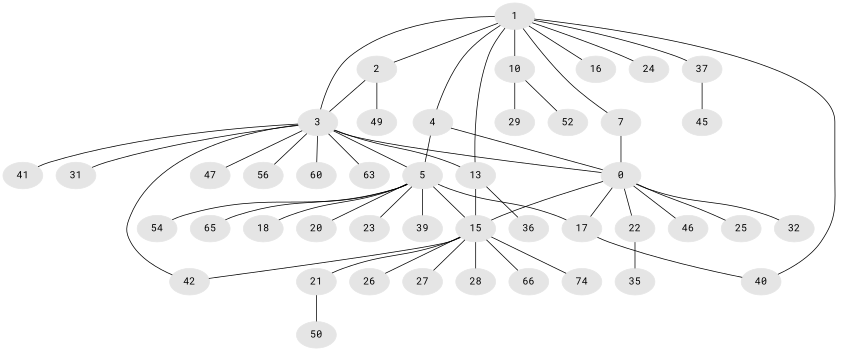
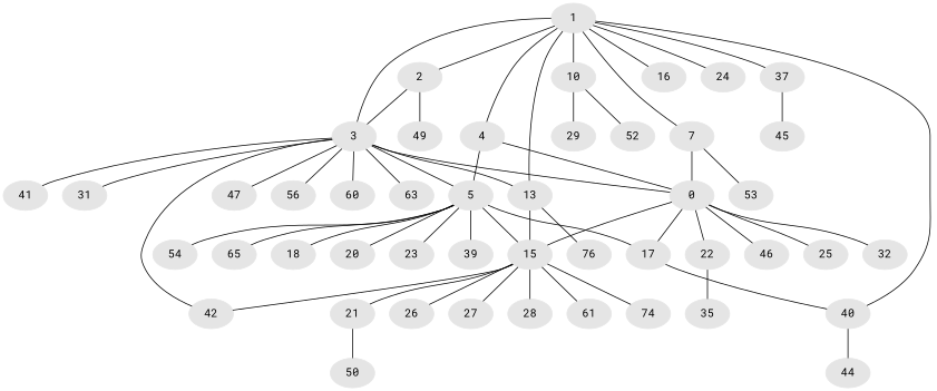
  graph {
    fontname="Roboto Mono"
    node [color=gray90 fontname="Roboto Mono" style=filled]
    edge [fontname="Roboto Mono"]
    1 [super="+12"]
    2
    3 [super="+33"]
    4 [super="+6"]
    7
    10 [super="+11"]
    13 [super="+14"]
    16
    24
    37 [super="+38"]
    40 [super="+43"]
    49
    5 [super="+19"]
    n14 [label=0 super="+9"]
    31
    41
    42
    47
    56
    60
    63
+   53
    29
    52
    15 [super="+34"]
-   36 [super="+48"]
+   36 [super="+48" label=76]
    45
+   44
    17 [super="+30"]
    18
    20
    23 [super="+58"]
    39
    54
    65
    22
    25 [super="+62"]
    32
    46
    21 [super="+59"]
    26 [super="+55"]
    27
    28
-   61 [label=66]
+   61
    n45 [label=74]
    35 [super="+57"]
    50
    1 -- 2
    1 -- 3
    1 -- 4
    1 -- 7
    1 -- 10 [weight=2]
    1 -- 13 [weight=2]
    1 -- 16
    1 -- 24
    1 -- 37
    1 -- 40
    2 -- 3
    2 -- 49
    3 -- 13
    3 -- 5
    3 -- n14
    3 -- 31
    3 -- 41
    3 -- 42
    3 -- 47
    3 -- 56
    3 -- 60
    3 -- 63
    4 -- 5 [weight=2]
    4 -- n14
    7 -- n14 [weight=2]
+   7 -- 53
    10 -- 29
    10 -- 52
    13 -- 15 [weight=2]
    13 -- 36
    37 -- 45
+   40 -- 44
    5 -- 15
    5 -- 17
    5 -- 18
    5 -- 20
    5 -- 23
    5 -- 39
    5 -- 54
    5 -- 65
    n14 -- 15
    n14 -- 17
    n14 -- 22
    n14 -- 25
    n14 -- 32
    n14 -- 46
    15 -- 42
    15 -- 21
    15 -- 26
    15 -- 27
    15 -- 28
    15 -- 61
    15 -- n45
    17 -- 40
    22 -- 35
    21 -- 50
  }
